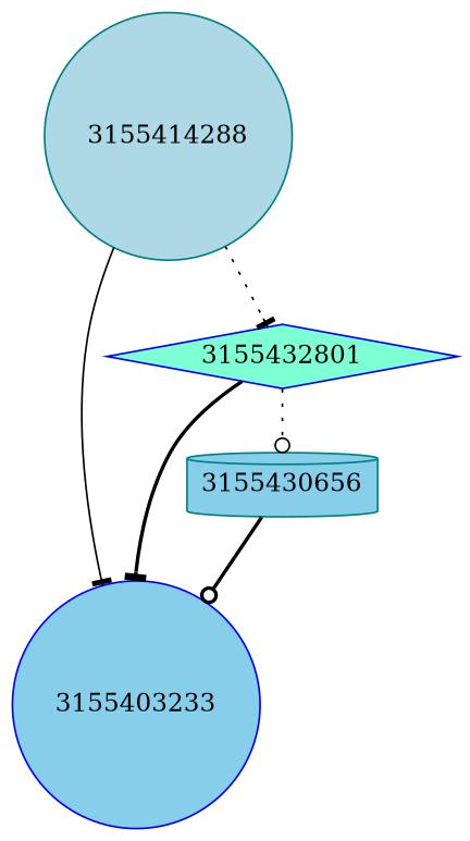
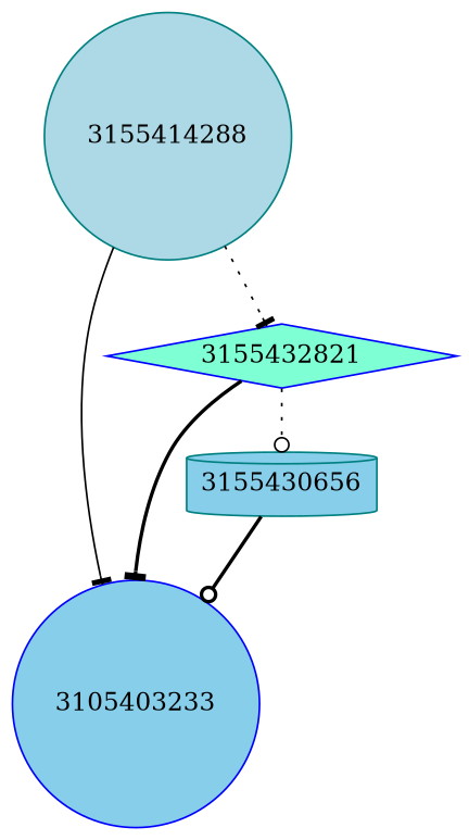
  strict digraph {
    node [color=teal fillcolor=skyblue shape=circle style=filled]
    edge [arrowhead=tee style=dotted]
    3155414288 [fillcolor=lightblue]
-   3155403233 [color=blue]
-   3155432801 [color=blue fillcolor=aquamarine shape=diamond]
+   3155403233 [color=blue label=3105403233]
+   3155432801 [color=blue fillcolor=aquamarine shape=diamond label=3155432821]
    3155430656 [shape=cylinder]
    3155414288 -> 3155403233 [style=solid]
    3155414288 -> 3155432801
    3155432801 -> 3155403233 [style=bold]
    3155432801 -> 3155430656 [arrowhead=odot]
    3155430656 -> 3155403233 [arrowhead=odot style=bold]
  }
